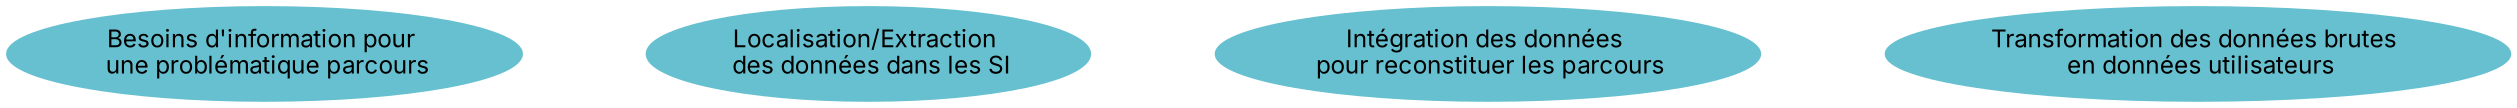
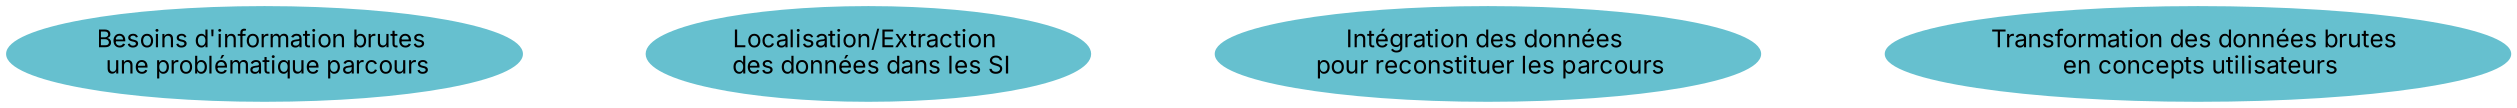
  digraph {
    fontsize=14
    nodesep=1
    fontname=Inter
    node [color="#66c0cf" style=filled fontname=Inter]
-   n1 [label="Besoins d'information pour \n une problématique parcours"]
+   n1 [label="Besoins d'information brutes \n une problématique parcours"]
    n2 [label="Localisation/Extraction \n des données dans les SI"]
    n3 [label="Intégration des données \n pour reconstituer les parcours"]
-   n4 [label="Transformation des données brutes \n en données utilisateurs"]
+   n4 [label="Transformation des données brutes \n en concepts utilisateurs"]
  }
